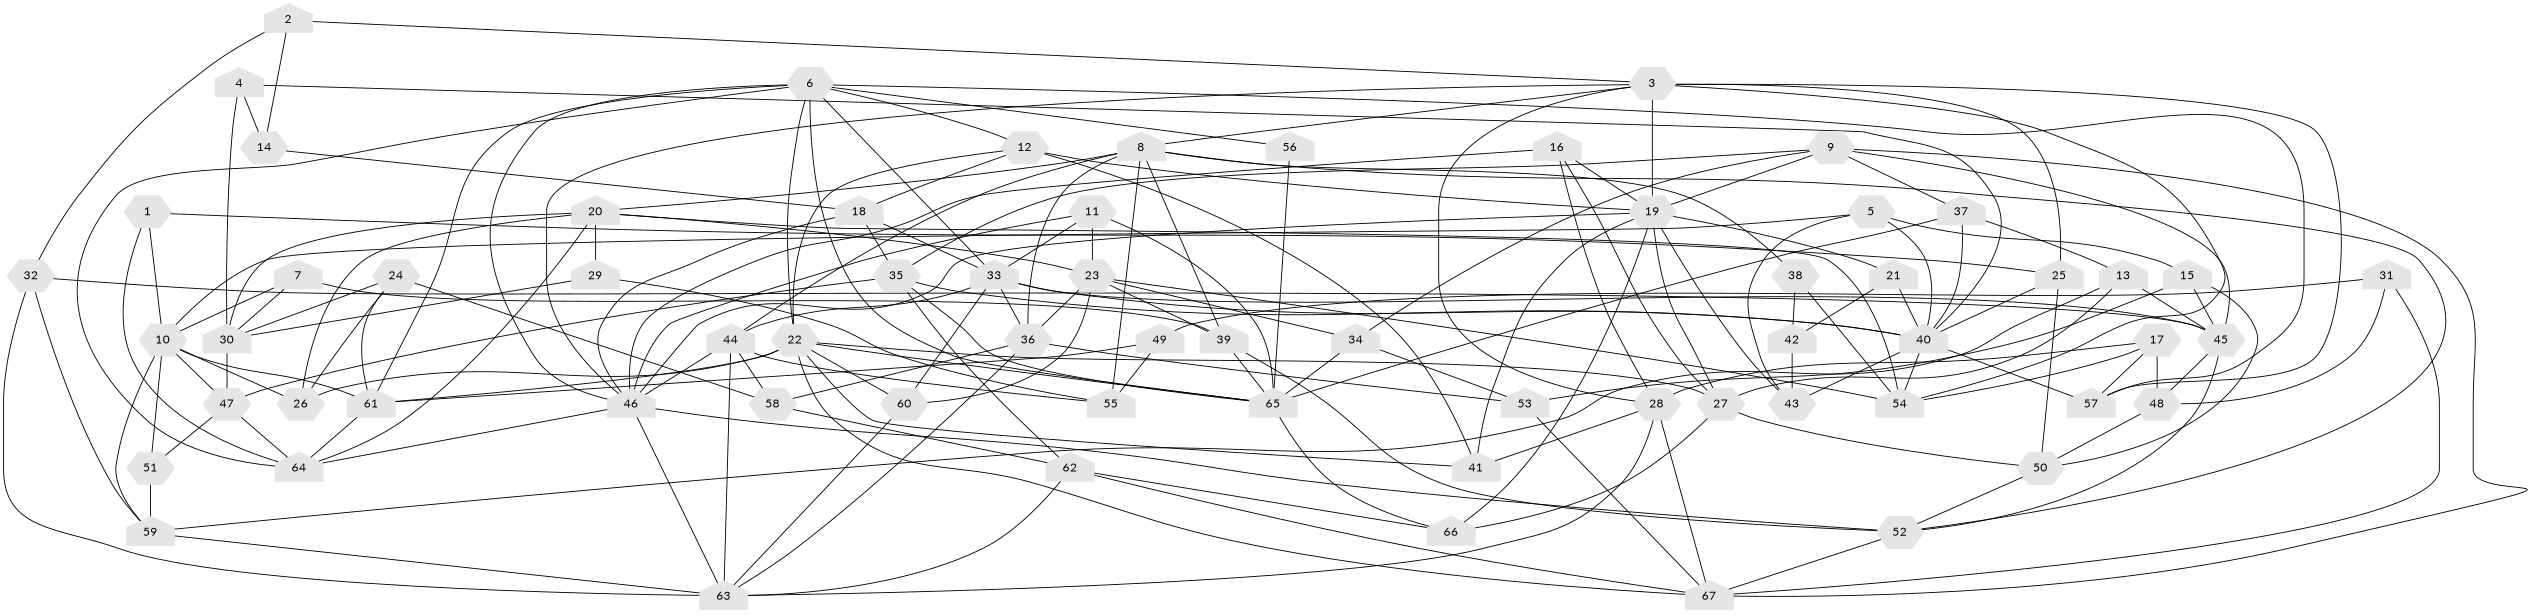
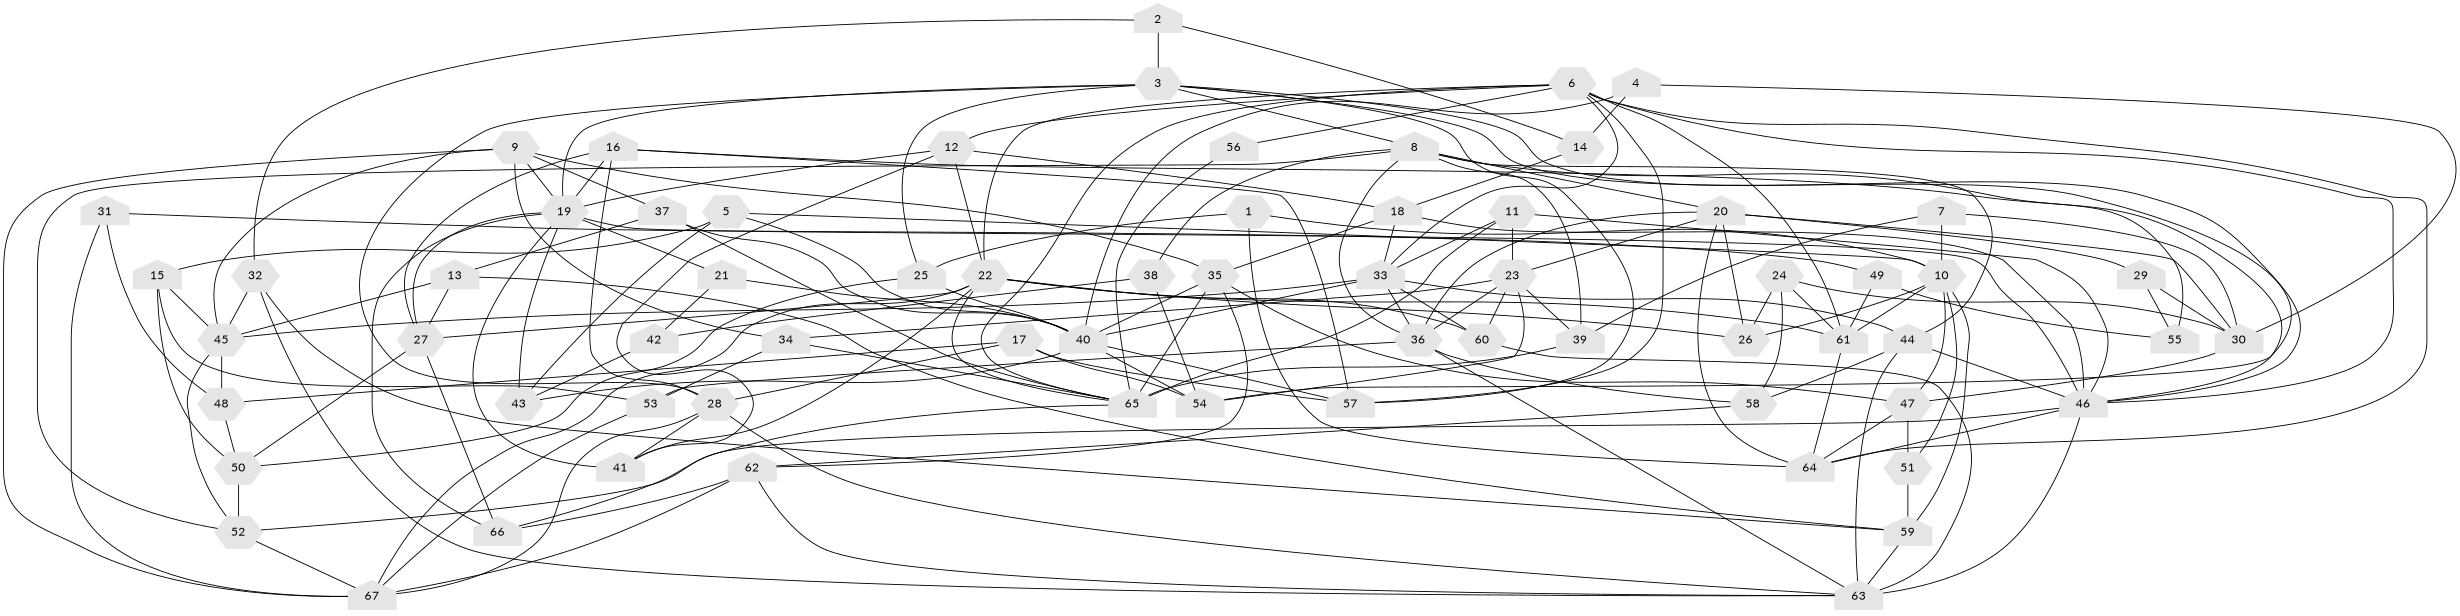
  graph {
    fontname=Lato
    node [color=gray90 fontname=Lato shape=house style=filled]
    edge [fontname=Lato weight=1.0]
    1 [shape=hexagon]
    10 [shape=hexagon]
    25
    64
    61
    26 [shape=hexagon]
    47 [shape=hexagon]
    51 [shape=hexagon]
    59
    40
    50 [shape=hexagon]
    3 [shape=hexagon]
    2
    14 [shape=hexagon]
    32 [shape=hexagon]
    8
    19 [shape=hexagon]
    28 [shape=hexagon]
    46
    54
    57
    18
    45 [shape=hexagon]
    63
    39
    20
    36 [shape=hexagon]
    38 [shape=hexagon]
    44
    52 [shape=hexagon]
    55
    43 [shape=hexagon]
    41
    27 [shape=hexagon]
    21
    66
    67
    4
    30
    5 [shape=hexagon]
    15
    53
    6 [shape=hexagon]
    12 [shape=hexagon]
    22 [shape=hexagon]
    33
    56
    65
    60 [shape=hexagon]
    7
    23 [shape=hexagon]
    29
    58 [shape=hexagon]
    42
    9 [shape=hexagon]
    34
    35 [shape=hexagon]
    37
    13
    62
    48 [shape=hexagon]
    11 [shape=hexagon]
    16
    17 [shape=hexagon]
    24 [shape=hexagon]
    31
    49
    1 -- 10 [weight=2.0]
    1 -- 25
    1 -- 64
    10 -- 61
    10 -- 26
    10 -- 47
    10 -- 51
    10 -- 59
    25 -- 40
    25 -- 50
    61 -- 64
    47 -- 64
    47 -- 51
    51 -- 59
    59 -- 63
    40 -- 54
    40 -- 57 [weight=3.0]
    40 -- 43
    50 -- 52
    3 -- 25 [weight=2.0]
    3 -- 8
    3 -- 19
    3 -- 28
    3 -- 46
    3 -- 54
    3 -- 57
    2 -- 3
    2 -- 14
    2 -- 32
    14 -- 18 [weight=2.0]
    32 -- 59
    32 -- 45 [weight=2.0]
    32 -- 63
    8 -- 39
    8 -- 20
    8 -- 36
    8 -- 38
    8 -- 44
    8 -- 52
    8 -- 55 [weight=2.0]
    19 -- 46
    19 -- 43
    19 -- 41
    19 -- 27
    19 -- 21
    19 -- 66
    28 -- 63
    28 -- 41 [weight=2.0]
    28 -- 67
    46 -- 64
    46 -- 63
    46 -- 52
    18 -- 46
    18 -- 33
    18 -- 35
    45 -- 52
    45 -- 48
-   39 -- 52
    39 -- 65
    20 -- 64
    20 -- 26
-   20 -- 54
+   20 -- 36
    20 -- 30
    20 -- 23
    20 -- 29 [weight=2.0]
    36 -- 63
    36 -- 53
    36 -- 58
    38 -- 54
    38 -- 42
    44 -- 46
    44 -- 63 [weight=2.0]
-   44 -- 55
    44 -- 58
    52 -- 67
    27 -- 50
    27 -- 66
    21 -- 40
    21 -- 42
    4 -- 40
    4 -- 14
    4 -- 30
    30 -- 47
    5 -- 10
    5 -- 40
    5 -- 43
    5 -- 15
    15 -- 50
    15 -- 45 [weight=2.0]
    15 -- 53 [weight=2.0]
    53 -- 67
    6 -- 64
    6 -- 61
    6 -- 46
    6 -- 57
    6 -- 12
    6 -- 22
    6 -- 33
    6 -- 56
    6 -- 65
    12 -- 19
    12 -- 18
    12 -- 41
    12 -- 22
    22 -- 61
    22 -- 26
    22 -- 41
    22 -- 27
    22 -- 67
    22 -- 65
    22 -- 60
    33 -- 40
    33 -- 45
    33 -- 36
    33 -- 44
    33 -- 60
    56 -- 65
    65 -- 66
    60 -- 63
    7 -- 10
    7 -- 39
    7 -- 30
    23 -- 54
    23 -- 39
    23 -- 36
    23 -- 60
    23 -- 34
    29 -- 55
    29 -- 30
    58 -- 62
    42 -- 43 [weight=2.0]
    9 -- 19
    9 -- 45
    9 -- 67
    9 -- 34
    9 -- 35
    9 -- 37
    34 -- 53
    34 -- 65
    35 -- 47
    35 -- 40 [weight=2.0]
    35 -- 65
    35 -- 62
    37 -- 40
    37 -- 65
    37 -- 13
    13 -- 59
    13 -- 45
    13 -- 27
    62 -- 63
    62 -- 66
    62 -- 67
    48 -- 50
    11 -- 46
    11 -- 33
    11 -- 65 [weight=3.0]
    11 -- 23
    16 -- 19
    16 -- 28
    16 -- 46
+   16 -- 57
    16 -- 27
    17 -- 28
    17 -- 54
    17 -- 57
    17 -- 48 [weight=2.0]
    24 -- 61
    24 -- 26
    24 -- 30
    24 -- 58
    31 -- 67
    31 -- 48
    31 -- 49
    49 -- 61
    49 -- 55
  }
